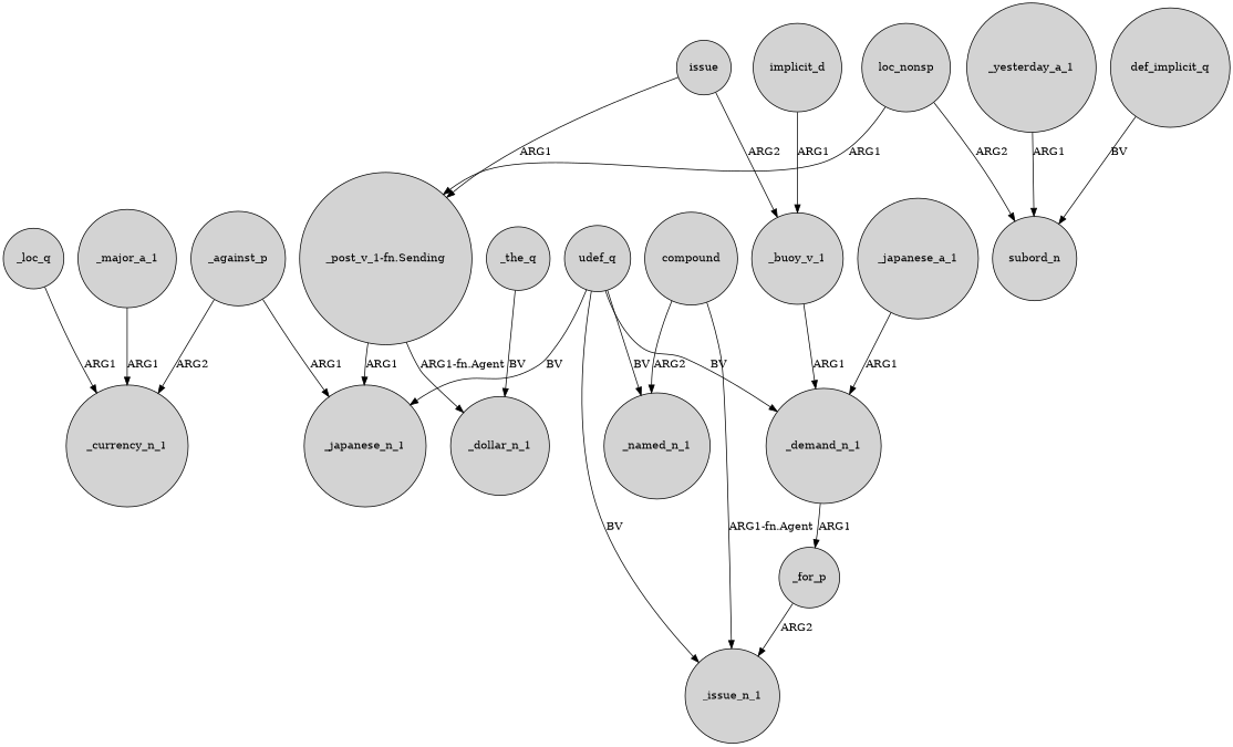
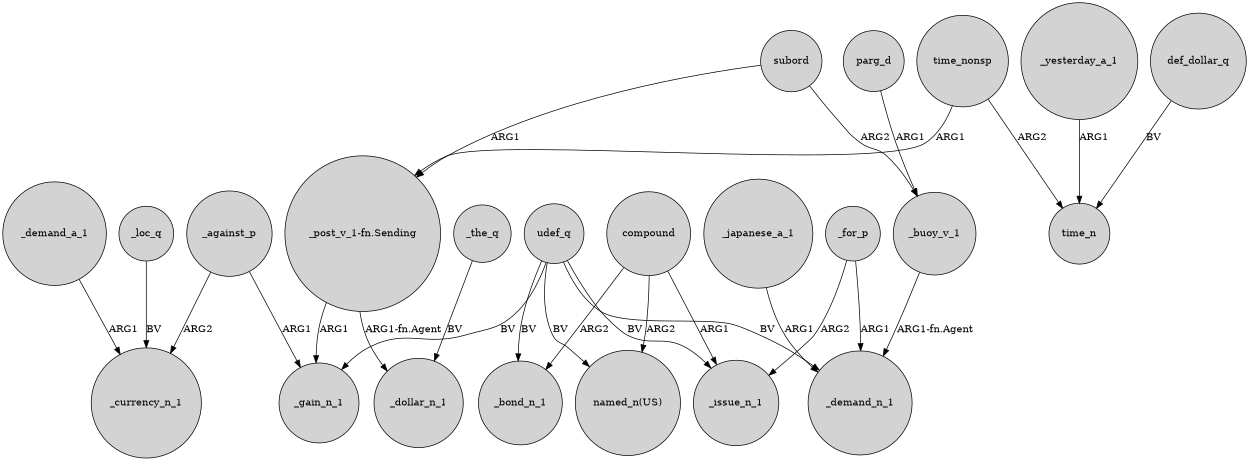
  digraph {
    node [shape=circle style=filled]
    "_post_v_1-fn.Sending"
    _dollar_n_1
-   _gain_n_1 [label=_japanese_n_1]
+   _gain_n_1
    _against_p
    _currency_n_1
    _yesterday_a_1
-   time_n [label=subord_n]
+   time_n
    udef_q
-   _bond_n_1 [label=_named_n_1]
+   "named_n(US)"
+   _bond_n_1
    _demand_n_1
    _issue_n_1
-   loc_nonsp
+   loc_nonsp [label=time_nonsp]
    _the_q
    compound
    _for_p
    n17 [label=_loc_q]
-   parg_d [label=implicit_d]
+   parg_d
    _buoy_v_1
-   _major_a_1
-   subord [label=issue]
+   _major_a_1 [label=_demand_a_1]
+   subord
    _japanese_a_1
-   def_implicit_q
+   def_implicit_q [label=def_dollar_q]
    "_post_v_1-fn.Sending" -> _dollar_n_1 [label="ARG1-fn.Agent"]
    "_post_v_1-fn.Sending" -> _gain_n_1 [label=ARG1]
    _against_p -> _gain_n_1 [label=ARG1]
    _against_p -> _currency_n_1 [label=ARG2]
    _yesterday_a_1 -> time_n [label=ARG1]
    udef_q -> _gain_n_1 [label=BV]
+   udef_q -> "named_n(US)" [label=BV]
    udef_q -> _bond_n_1 [label=BV]
    udef_q -> _demand_n_1 [label=BV]
    udef_q -> _issue_n_1 [label=BV]
    loc_nonsp -> "_post_v_1-fn.Sending" [label=ARG1]
    loc_nonsp -> time_n [label=ARG2]
    _the_q -> _dollar_n_1 [label=BV]
+   compound -> "named_n(US)" [label=ARG2]
    compound -> _bond_n_1 [label=ARG2]
-   compound -> _issue_n_1 [label="ARG1-fn.Agent"]
-   _demand_n_1 -> _for_p [label=ARG1]
+   compound -> _issue_n_1 [label=ARG1]
+   _for_p -> _demand_n_1 [label=ARG1]
    _for_p -> _issue_n_1 [label=ARG2]
-   n17 -> _currency_n_1 [label=ARG1]
+   n17 -> _currency_n_1 [label=BV]
    parg_d -> _buoy_v_1 [label=ARG1]
-   _buoy_v_1 -> _demand_n_1 [label=ARG1]
+   _buoy_v_1 -> _demand_n_1 [label="ARG1-fn.Agent"]
    _major_a_1 -> _currency_n_1 [label=ARG1]
    subord -> "_post_v_1-fn.Sending" [label=ARG1]
    subord -> _buoy_v_1 [label=ARG2]
    _japanese_a_1 -> _demand_n_1 [label=ARG1]
    def_implicit_q -> time_n [label=BV]
  }
